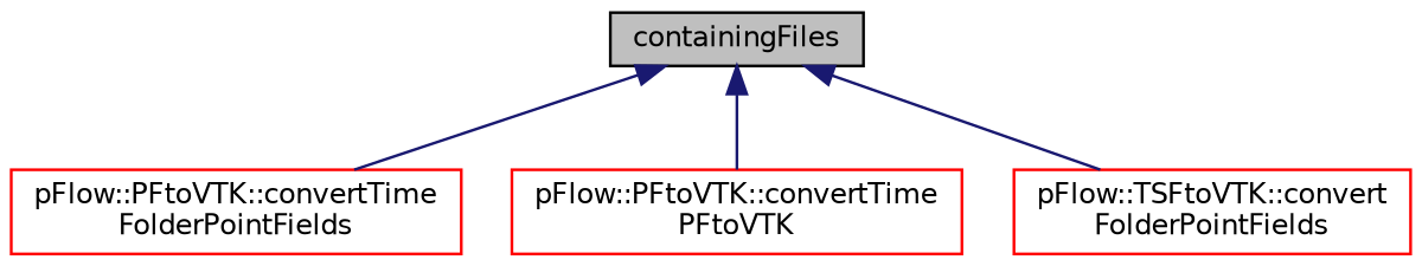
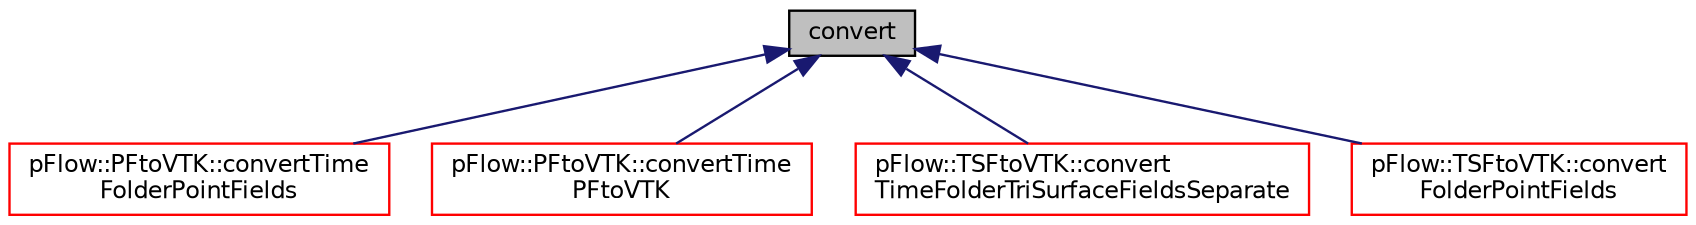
  digraph {
    rankdir=TB
    node [color=red fillcolor=white fontname=Helvetica fontsize=10 shape=record style=filled]
    edge [color=midnightblue dir=back fontname=Helvetica fontsize=10 labelfontname=Helvetica labelfontsize=10 style=solid]
-   n1 [color=black fillcolor=grey75 fontcolor=black height=0.2 label=containingFiles width=0.4]
+   n1 [color=black fillcolor=grey75 fontcolor=black height=0.2 label=convert width=0.4]
    n2 [height=0.2 label="pFlow::PFtoVTK::convertTime\lFolderPointFields" width=0.4]
    n3 [height=0.2 label="pFlow::PFtoVTK::convertTime\lPFtoVTK" width=0.4]
+   n4 [height=0.2 label="pFlow::TSFtoVTK::convert\lTimeFolderTriSurfaceFieldsSeparate" width=0.4]
    n5 [height=0.2 label="pFlow::TSFtoVTK::convert\lFolderPointFields" width=0.4]
    n1 -> n2
    n1 -> n3
+   n1 -> n4
    n1 -> n5
  }
